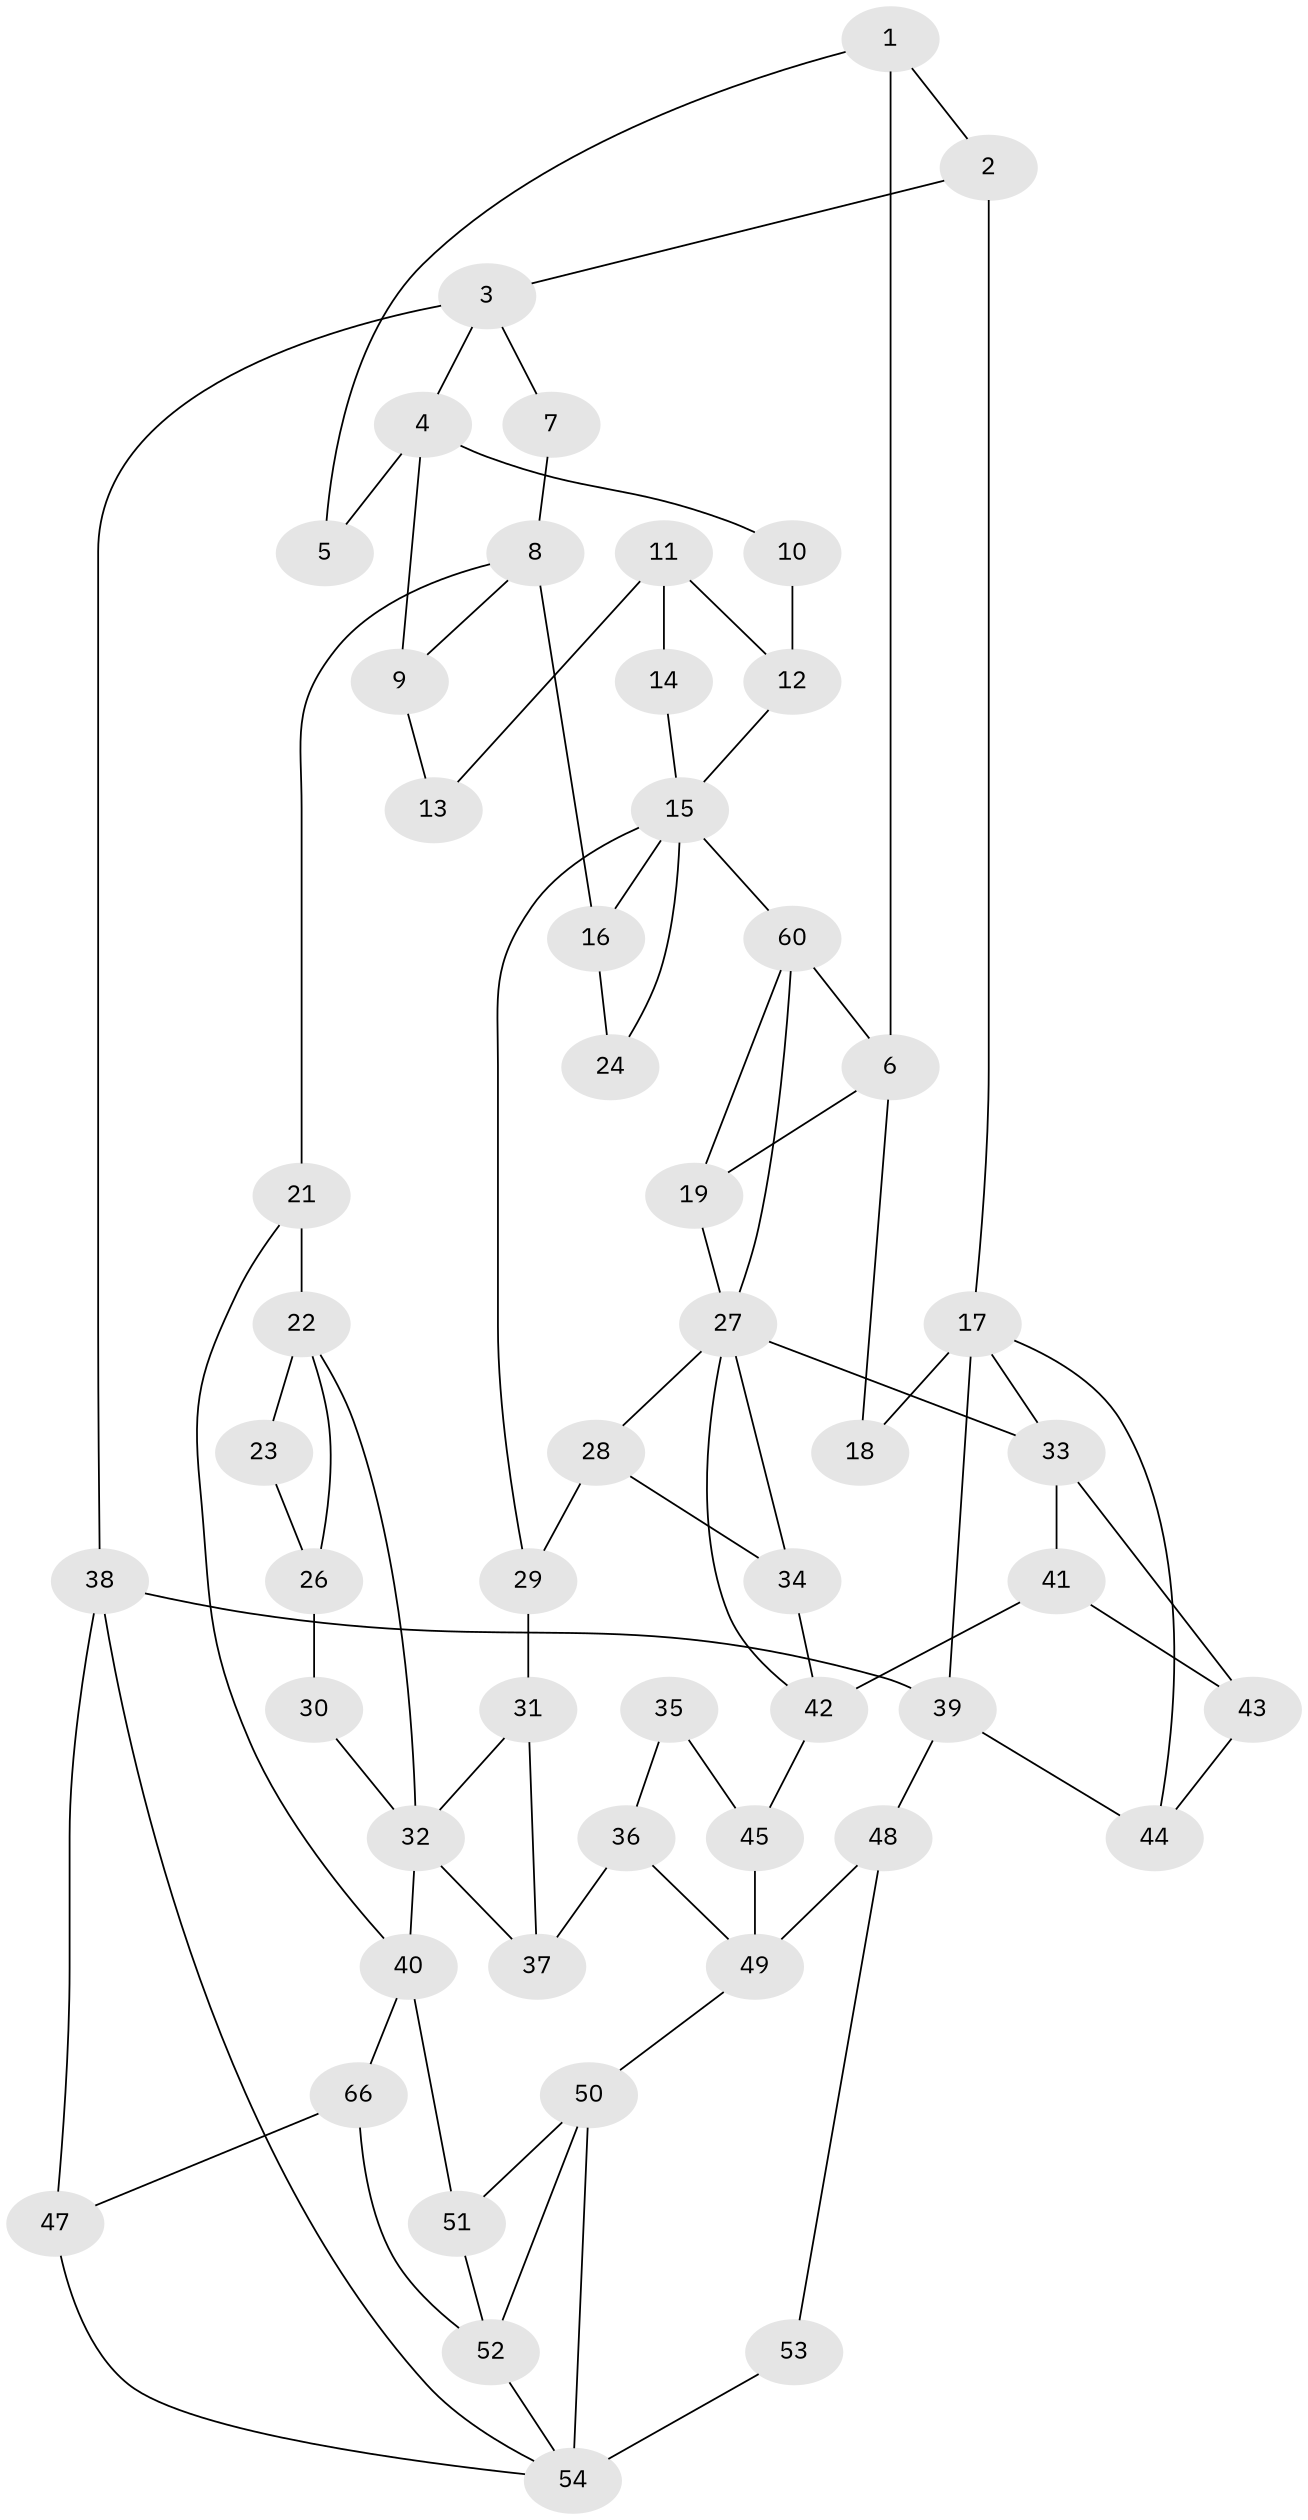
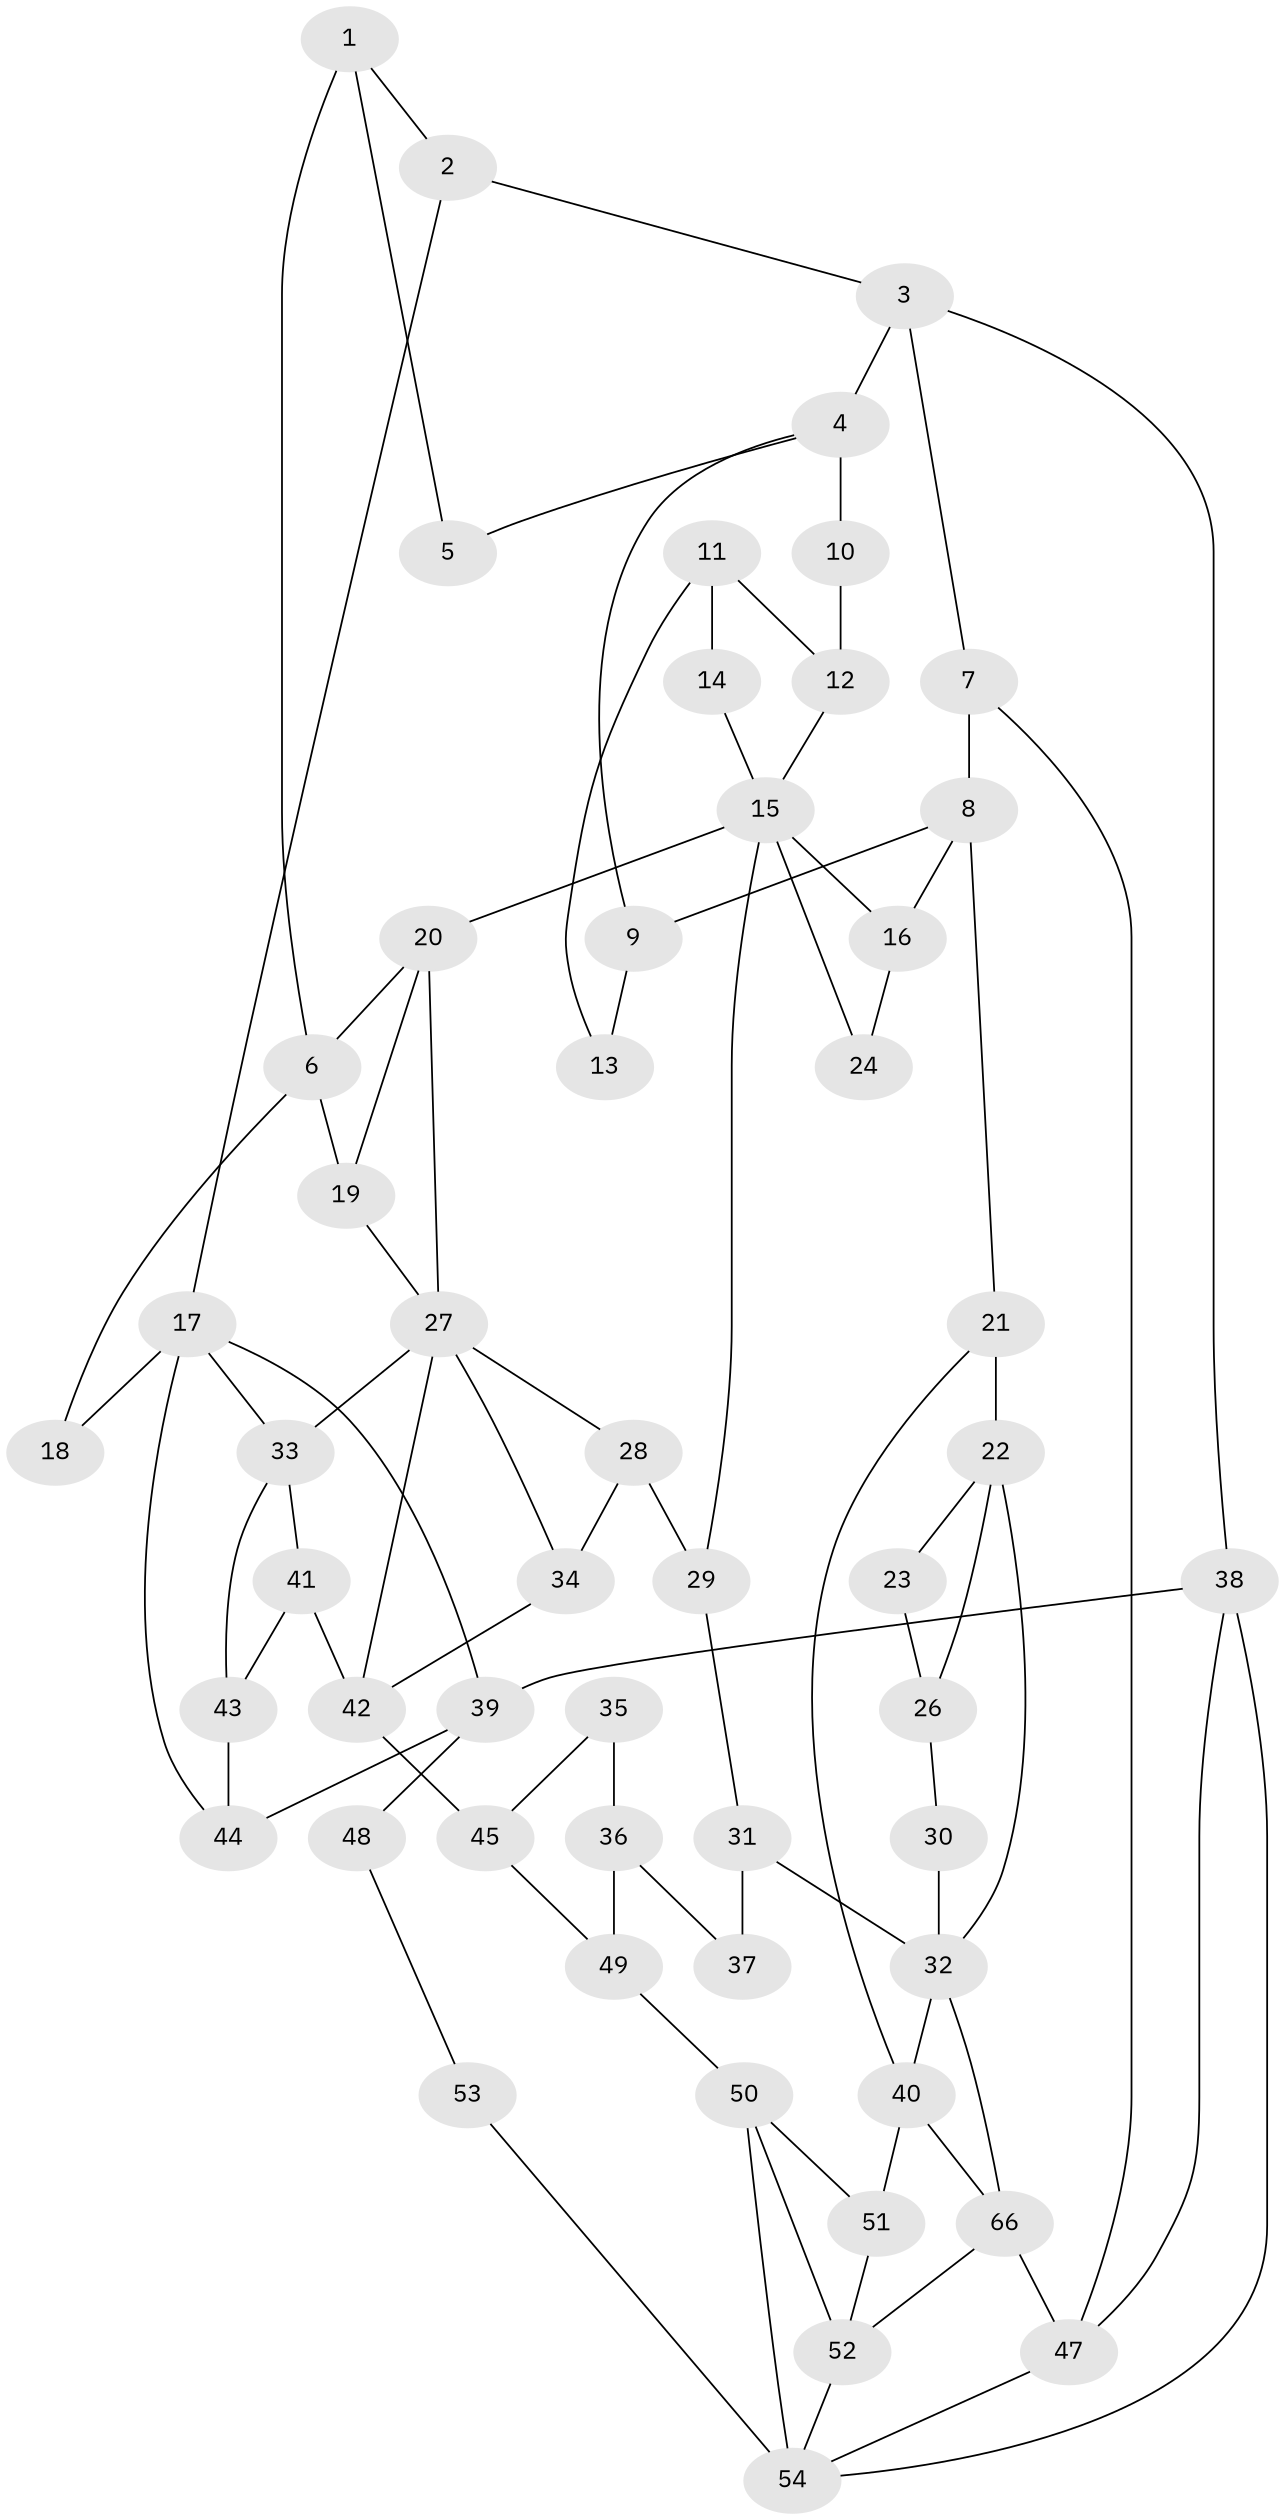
  graph {
    fontname="IBM Plex Sans"
    node [color=gray90 fontname="IBM Plex Sans" style=filled]
    edge [fontname="IBM Plex Sans" weight=1.0]
    1
    2
    5
    6
    3
    17
    18
    19
    4
    7
    38
    33
    39
    44
    9
    10
    8
    47
    54
    13
    12
-   20 [label=60]
+   20
    27
    16
    21
    24
    22
    40
    15
    11
    14
    29
    31
    41
    43
    48
    28
    34
    42
    23
    26
    32
    30
    37
    n45 [label=66]
    51
    45
    35
    36
    49
    50
    53
    52
    1 -- 2
    1 -- 5
    1 -- 6
    2 -- 3
    2 -- 17
    6 -- 18
    6 -- 19 [weight=2.0]
    3 -- 4
    3 -- 7
    3 -- 38
    17 -- 18 [weight=2.0]
    17 -- 33
    17 -- 39
    17 -- 44
    19 -- 20
    19 -- 27
    4 -- 5
    4 -- 9
    4 -- 10 [weight=2.0]
    7 -- 8 [weight=2.0]
+   7 -- 47
    38 -- 39
    38 -- 47
    38 -- 54
    33 -- 41
    33 -- 43
    39 -- 44
    39 -- 48 [weight=2.0]
    9 -- 13
    10 -- 12
    8 -- 9
    8 -- 16
    8 -- 21
    47 -- 54
    12 -- 15
    20 -- 6
    20 -- 27
    27 -- 33
    27 -- 28
    27 -- 34
    27 -- 42
    16 -- 24
    21 -- 22 [weight=2.0]
    21 -- 40
    22 -- 23
    22 -- 26
    22 -- 32
    40 -- n45
    40 -- 51
    15 -- 20
    15 -- 16
    15 -- 24
    15 -- 29
    11 -- 13
    11 -- 12
    11 -- 14 [weight=2.0]
    14 -- 15
    29 -- 31
    31 -- 32
    31 -- 37
    41 -- 43
    41 -- 42 [weight=4.0]
    43 -- 44
-   48 -- 49 [weight=2.0]
    48 -- 53 [weight=2.0]
    28 -- 29
    28 -- 34
    34 -- 42
    42 -- 45
    23 -- 26 [weight=2.0]
    26 -- 30
    32 -- 40 [weight=2.0]
-   32 -- 37
+   32 -- n45
    30 -- 32
    n45 -- 47
    n45 -- 52
    51 -- 52
    45 -- 49
    35 -- 45
    35 -- 36
    36 -- 37
    36 -- 49
    49 -- 50
    50 -- 54
    50 -- 51
    50 -- 52
    53 -- 54 [weight=2.0]
    52 -- 54
  }
